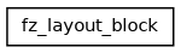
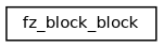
  digraph {
    rankdir=LR
-   n1 [color=black fillcolor=white fontname=Helvetica fontsize=10 height=0.2 label=fz_layout_block shape=record style=filled width=0.4]
+   n1 [color=black fillcolor=white fontname=Helvetica fontsize=10 height=0.2 label=fz_block_block shape=record style=filled width=0.4]
  }
